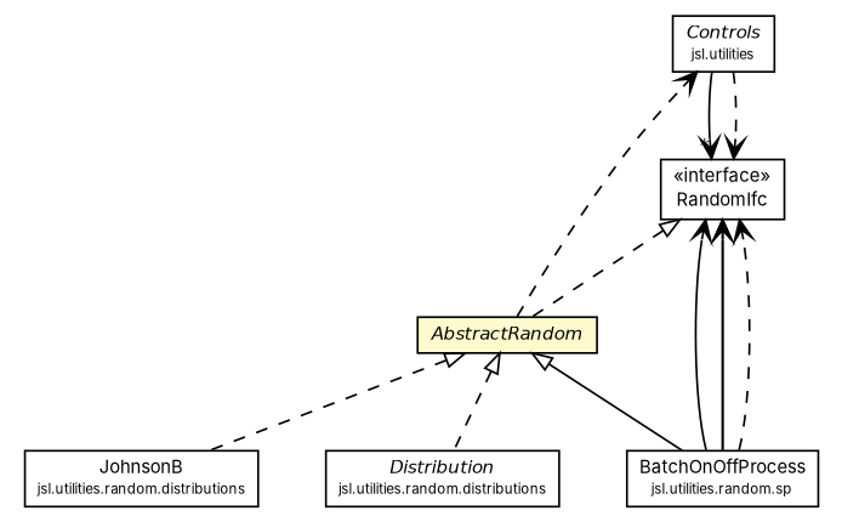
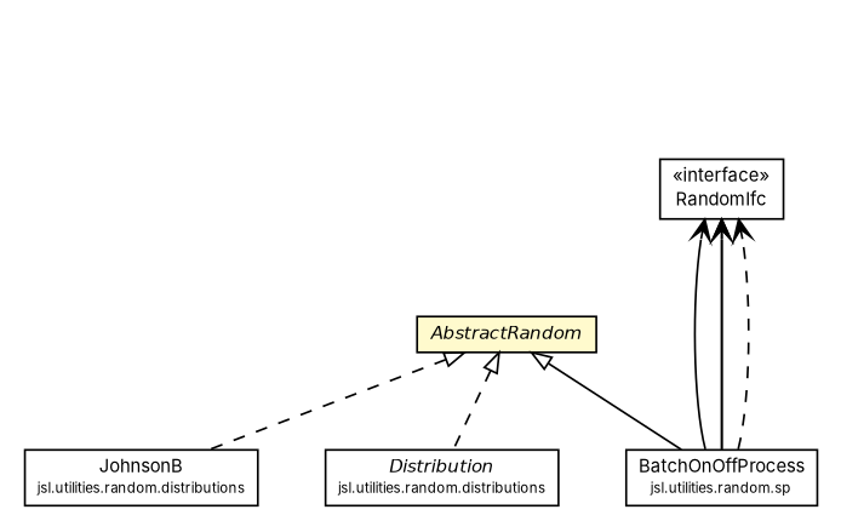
  digraph {
    fontname=Inter
    nodesep=0.25
    ranksep=0.5
    node [fontcolor=black fontname=Inter fontsize=9.0 shape=plaintext]
    edge [arrowhead=open color=black fontcolor=black fontname=Inter fontsize=10.0 headport=p labelfontname=Helvetica labelfontsize=10 tailport=p style=dashed]
-   n1 [label=<<table title="jsl.utilities.Controls" border="0" cellborder="1" cellspacing="0" cellpadding="2" port="p" href="../Controls.html"> 		<tr><td><table border="0" cellspacing="0" cellpadding="1"> <tr><td align="center" balign="center"><font face="Helvetica-Oblique"> Controls </font></td></tr> <tr><td align="center" balign="center"><font point-size="7.0"> jsl.utilities </font></td></tr> 		</table></td></tr> 		</table>>]
    n2 [label=<<table title="jsl.utilities.random.RandomIfc" border="0" cellborder="1" cellspacing="0" cellpadding="2" port="p" href="./RandomIfc.html"> 		<tr><td><table border="0" cellspacing="0" cellpadding="1"> <tr><td align="center" balign="center"> &#171;interface&#187; </td></tr> <tr><td align="center" balign="center"> RandomIfc </td></tr> 		</table></td></tr> 		</table>>]
    n3 [label=<<table title="jsl.utilities.random.AbstractRandom" border="0" cellborder="1" cellspacing="0" cellpadding="2" port="p" bgcolor="lemonChiffon" href="./AbstractRandom.html"> 		<tr><td><table border="0" cellspacing="0" cellpadding="1"> <tr><td align="center" balign="center"><font face="Helvetica-Oblique"> AbstractRandom </font></td></tr> 		</table></td></tr> 		</table>>]
    n4 [label=<<table title="jsl.utilities.random.distributions.JohnsonB" border="0" cellborder="1" cellspacing="0" cellpadding="2" port="p" href="./distributions/JohnsonB.html"> 		<tr><td><table border="0" cellspacing="0" cellpadding="1"> <tr><td align="center" balign="center"> JohnsonB </td></tr> <tr><td align="center" balign="center"><font point-size="7.0"> jsl.utilities.random.distributions </font></td></tr> 		</table></td></tr> 		</table>>]
    n5 [label=<<table title="jsl.utilities.random.distributions.Distribution" border="0" cellborder="1" cellspacing="0" cellpadding="2" port="p" href="./distributions/Distribution.html"> 		<tr><td><table border="0" cellspacing="0" cellpadding="1"> <tr><td align="center" balign="center"><font face="Helvetica-Oblique"> Distribution </font></td></tr> <tr><td align="center" balign="center"><font point-size="7.0"> jsl.utilities.random.distributions </font></td></tr> 		</table></td></tr> 		</table>>]
    n6 [label=<<table title="jsl.utilities.random.sp.BatchOnOffProcess" border="0" cellborder="1" cellspacing="0" cellpadding="2" port="p" href="./sp/BatchOnOffProcess.html"> 		<tr><td><table border="0" cellspacing="0" cellpadding="1"> <tr><td align="center" balign="center"> BatchOnOffProcess </td></tr> <tr><td align="center" balign="center"><font point-size="7.0"> jsl.utilities.random.sp </font></td></tr> 		</table></td></tr> 		</table>>]
-   n1 -> n2 [headlabel="*" style=""]
-   n1 -> n2
-   n2 -> n3 [arrowtail=empty dir=back fontsize=10 arrowhead="" color="" fontcolor=""]
-   n3 -> n1
    n3 -> n4 [arrowtail=empty dir=back fontsize=10 arrowhead="" color="" fontcolor=""]
    n3 -> n5 [arrowtail=empty dir=back fontsize=10 arrowhead="" color="" fontcolor=""]
    n3 -> n6 [arrowtail=empty dir=back fontsize=10 arrowhead="" color="" fontcolor="" style=""]
    n6 -> n2 [style=""]
    n6 -> n2 [style=""]
    n6 -> n2 [style=""]
    n6 -> n2
  }
